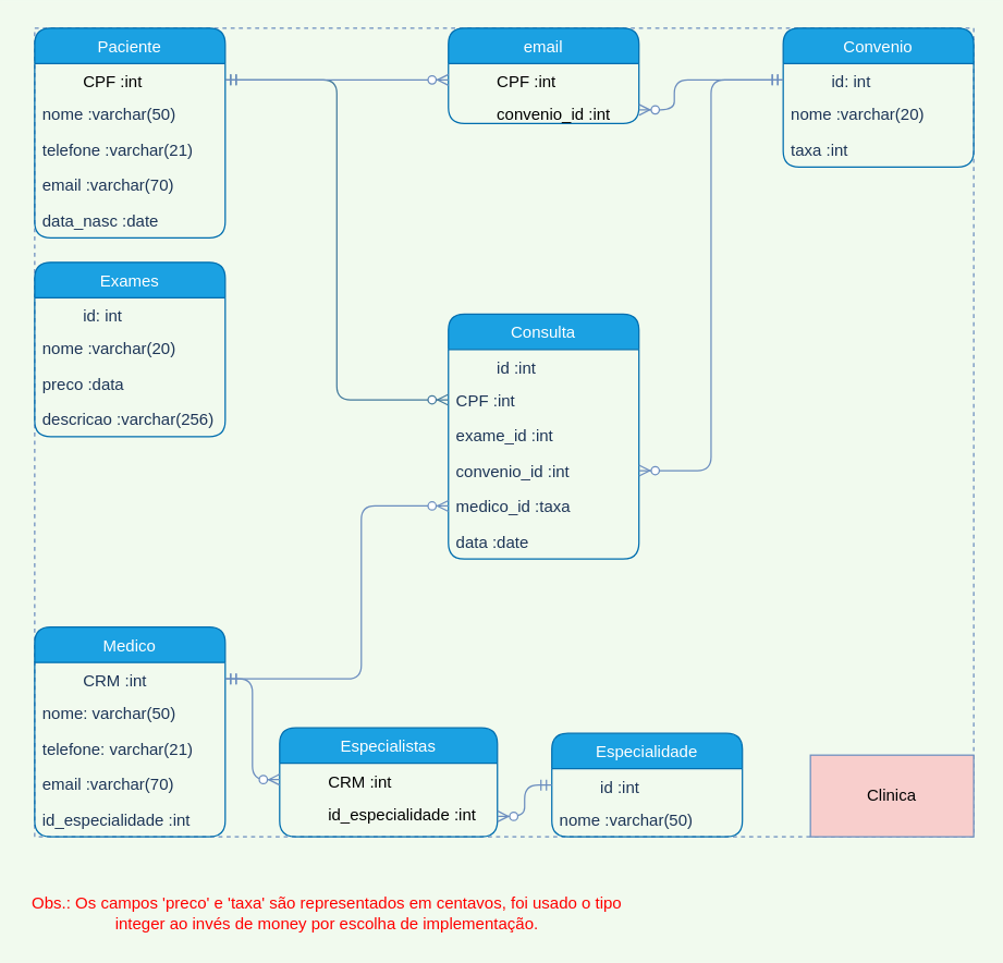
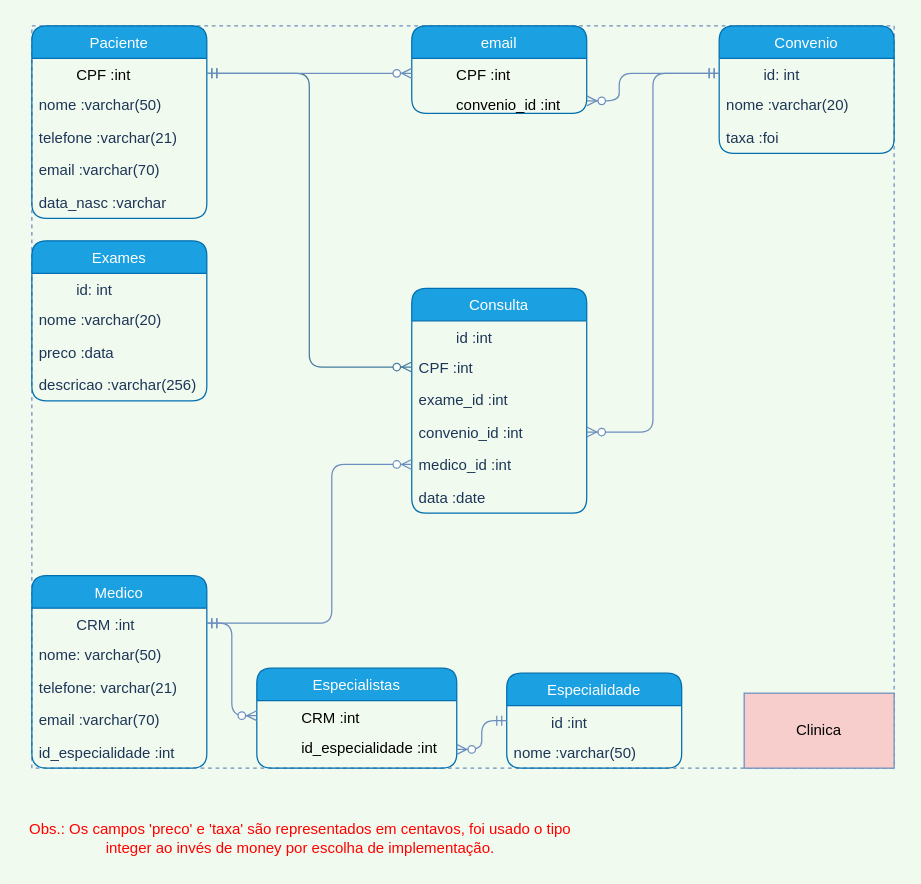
  <mxCell id="0" />
  <mxCell id="1" parent="0" />
  <mxCell id="2" value="" style="rounded=0;whiteSpace=wrap;html=1;strokeColor=#6c8ebf;fillColor=none;dashed=1;" vertex="1" parent="1"><mxGeometry x="25" y="20" width="690" height="594" as="geometry" /></mxCell>
  <mxCell id="3" value="Paciente" style="swimlane;fontStyle=0;childLayout=stackLayout;horizontal=1;startSize=26;horizontalStack=0;resizeParent=1;resizeParentMax=0;resizeLast=0;collapsible=1;marginBottom=0;strokeColor=#006EAF;fillColor=#1ba1e2;rounded=1;fontColor=#ffffff;" parent="1" vertex="1"><mxGeometry x="25" y="20" width="140" height="154" as="geometry" /></mxCell>
  <mxCell id="4" value="         CPF :int" style="text;align=left;verticalAlign=top;spacingLeft=4;spacingRight=4;overflow=hidden;rotatable=0;points=[[0,0.5],[1,0.5]];portConstraint=eastwest;image=https://upload.wikimedia.org/wikipedia/commons/thumb/d/de/Golden_key_icon.svg/64px-Golden_key_icon.svg.png;rounded=1;" parent="3" vertex="1"><mxGeometry y="26" width="140" height="24" as="geometry" /></mxCell>
  <mxCell id="5" value="nome :varchar(50)" style="text;strokeColor=none;fillColor=none;align=left;verticalAlign=top;spacingLeft=4;spacingRight=4;overflow=hidden;rotatable=0;points=[[0,0.5],[1,0.5]];portConstraint=eastwest;fontColor=#1D3557;rounded=1;" parent="3" vertex="1"><mxGeometry y="50" width="140" height="26" as="geometry" /></mxCell>
  <mxCell id="6" value="telefone :varchar(21)" style="text;strokeColor=none;fillColor=none;align=left;verticalAlign=top;spacingLeft=4;spacingRight=4;overflow=hidden;rotatable=0;points=[[0,0.5],[1,0.5]];portConstraint=eastwest;fontColor=#1D3557;rounded=1;" parent="3" vertex="1"><mxGeometry y="76" width="140" height="26" as="geometry" /></mxCell>
  <mxCell id="7" value="email :varchar(70)" style="text;strokeColor=none;fillColor=none;align=left;verticalAlign=top;spacingLeft=4;spacingRight=4;overflow=hidden;rotatable=0;points=[[0,0.5],[1,0.5]];portConstraint=eastwest;fontColor=#1D3557;rounded=1;" parent="3" vertex="1"><mxGeometry y="102" width="140" height="26" as="geometry" /></mxCell>
- <mxCell id="8" value="data_nasc :date" style="text;strokeColor=none;fillColor=none;align=left;verticalAlign=top;spacingLeft=4;spacingRight=4;overflow=hidden;rotatable=0;points=[[0,0.5],[1,0.5]];portConstraint=eastwest;fontColor=#1D3557;rounded=1;" parent="3" vertex="1"><mxGeometry y="128" width="140" height="26" as="geometry" /></mxCell>
+ <mxCell id="8" value="data_nasc :varchar" style="text;strokeColor=none;fillColor=none;align=left;verticalAlign=top;spacingLeft=4;spacingRight=4;overflow=hidden;rotatable=0;points=[[0,0.5],[1,0.5]];portConstraint=eastwest;fontColor=#1D3557;rounded=1;" parent="3" vertex="1"><mxGeometry y="128" width="140" height="26" as="geometry" /></mxCell>
  <mxCell id="9" value="Exames" style="swimlane;fontStyle=0;childLayout=stackLayout;horizontal=1;startSize=26;fillColor=#1ba1e2;horizontalStack=0;resizeParent=1;resizeParentMax=0;resizeLast=0;collapsible=1;marginBottom=0;strokeColor=#006EAF;rounded=1;fontColor=#ffffff;" parent="1" vertex="1"><mxGeometry x="25" y="192" width="140" height="128" as="geometry" /></mxCell>
  <mxCell id="10" value="         id: int" style="text;strokeColor=none;fillColor=none;align=left;verticalAlign=top;spacingLeft=4;spacingRight=4;overflow=hidden;rotatable=0;points=[[0,0.5],[1,0.5]];portConstraint=eastwest;image=https://upload.wikimedia.org/wikipedia/commons/thumb/d/de/Golden_key_icon.svg/64px-Golden_key_icon.svg.png;fontColor=#1D3557;rounded=1;" parent="9" vertex="1"><mxGeometry y="26" width="140" height="24" as="geometry" /></mxCell>
  <mxCell id="11" value="nome :varchar(20)" style="text;strokeColor=none;fillColor=none;align=left;verticalAlign=top;spacingLeft=4;spacingRight=4;overflow=hidden;rotatable=0;points=[[0,0.5],[1,0.5]];portConstraint=eastwest;fontColor=#1D3557;rounded=1;" parent="9" vertex="1"><mxGeometry y="50" width="140" height="26" as="geometry" /></mxCell>
  <mxCell id="12" value="preco :data" style="text;strokeColor=none;fillColor=none;align=left;verticalAlign=top;spacingLeft=4;spacingRight=4;overflow=hidden;rotatable=0;points=[[0,0.5],[1,0.5]];portConstraint=eastwest;fontColor=#1D3557;rounded=1;" parent="9" vertex="1"><mxGeometry y="76" width="140" height="26" as="geometry" /></mxCell>
  <mxCell id="13" value="descricao :varchar(256)" style="text;strokeColor=none;fillColor=none;align=left;verticalAlign=top;spacingLeft=4;spacingRight=4;overflow=hidden;rotatable=0;points=[[0,0.5],[1,0.5]];portConstraint=eastwest;fontColor=#1D3557;rounded=1;" parent="9" vertex="1"><mxGeometry y="102" width="140" height="26" as="geometry" /></mxCell>
  <mxCell id="14" value="Convenio" style="swimlane;fontStyle=0;childLayout=stackLayout;horizontal=1;startSize=26;fillColor=#1ba1e2;horizontalStack=0;resizeParent=1;resizeParentMax=0;resizeLast=0;collapsible=1;marginBottom=0;strokeColor=#006EAF;rounded=1;fontColor=#ffffff;" parent="1" vertex="1"><mxGeometry x="575" y="20" width="140" height="102" as="geometry" /></mxCell>
  <mxCell id="15" value="         id: int" style="text;strokeColor=none;fillColor=none;align=left;verticalAlign=top;spacingLeft=4;spacingRight=4;overflow=hidden;rotatable=0;points=[[0,0.5],[1,0.5]];portConstraint=eastwest;image=https://upload.wikimedia.org/wikipedia/commons/thumb/d/de/Golden_key_icon.svg/64px-Golden_key_icon.svg.png;fontColor=#1D3557;rounded=1;" parent="14" vertex="1"><mxGeometry y="26" width="140" height="24" as="geometry" /></mxCell>
  <mxCell id="16" value="nome :varchar(20)" style="text;strokeColor=none;fillColor=none;align=left;verticalAlign=top;spacingLeft=4;spacingRight=4;overflow=hidden;rotatable=0;points=[[0,0.5],[1,0.5]];portConstraint=eastwest;fontColor=#1D3557;rounded=1;" parent="14" vertex="1"><mxGeometry y="50" width="140" height="26" as="geometry" /></mxCell>
- <mxCell id="17" value="taxa :int" style="text;strokeColor=none;fillColor=none;align=left;verticalAlign=top;spacingLeft=4;spacingRight=4;overflow=hidden;rotatable=0;points=[[0,0.5],[1,0.5]];portConstraint=eastwest;fontColor=#1D3557;rounded=1;" parent="14" vertex="1"><mxGeometry y="76" width="140" height="26" as="geometry" /></mxCell>
+ <mxCell id="17" value="taxa :foi" style="text;strokeColor=none;fillColor=none;align=left;verticalAlign=top;spacingLeft=4;spacingRight=4;overflow=hidden;rotatable=0;points=[[0,0.5],[1,0.5]];portConstraint=eastwest;fontColor=#1D3557;rounded=1;" parent="14" vertex="1"><mxGeometry y="76" width="140" height="26" as="geometry" /></mxCell>
  <mxCell id="18" value="Medico" style="swimlane;fontStyle=0;childLayout=stackLayout;horizontal=1;startSize=26;fillColor=#1ba1e2;horizontalStack=0;resizeParent=1;resizeParentMax=0;resizeLast=0;collapsible=1;marginBottom=0;strokeColor=#006EAF;rounded=1;fontColor=#ffffff;" parent="1" vertex="1"><mxGeometry x="25" y="460" width="140" height="154" as="geometry" /></mxCell>
  <mxCell id="19" value="         CRM :int" style="text;strokeColor=none;fillColor=none;align=left;verticalAlign=top;spacingLeft=4;spacingRight=4;overflow=hidden;rotatable=0;points=[[0,0.5],[1,0.5]];portConstraint=eastwest;image=https://upload.wikimedia.org/wikipedia/commons/thumb/d/de/Golden_key_icon.svg/64px-Golden_key_icon.svg.png;fontColor=#1D3557;rounded=1;" parent="18" vertex="1"><mxGeometry y="26" width="140" height="24" as="geometry" /></mxCell>
  <mxCell id="20" value="nome: varchar(50)" style="text;strokeColor=none;fillColor=none;align=left;verticalAlign=top;spacingLeft=4;spacingRight=4;overflow=hidden;rotatable=0;points=[[0,0.5],[1,0.5]];portConstraint=eastwest;fontColor=#1D3557;rounded=1;" parent="18" vertex="1"><mxGeometry y="50" width="140" height="26" as="geometry" /></mxCell>
  <mxCell id="21" value="telefone: varchar(21)" style="text;strokeColor=none;fillColor=none;align=left;verticalAlign=top;spacingLeft=4;spacingRight=4;overflow=hidden;rotatable=0;points=[[0,0.5],[1,0.5]];portConstraint=eastwest;fontColor=#1D3557;rounded=1;" parent="18" vertex="1"><mxGeometry y="76" width="140" height="26" as="geometry" /></mxCell>
  <mxCell id="22" value="email :varchar(70)" style="text;strokeColor=none;fillColor=none;align=left;verticalAlign=top;spacingLeft=4;spacingRight=4;overflow=hidden;rotatable=0;points=[[0,0.5],[1,0.5]];portConstraint=eastwest;fontColor=#1D3557;rounded=1;" parent="18" vertex="1"><mxGeometry y="102" width="140" height="26" as="geometry" /></mxCell>
  <mxCell id="23" value="id_especialidade :int" style="text;strokeColor=none;fillColor=none;align=left;verticalAlign=top;spacingLeft=4;spacingRight=4;overflow=hidden;rotatable=0;points=[[0,0.5],[1,0.5]];portConstraint=eastwest;fontColor=#1D3557;rounded=1;" parent="18" vertex="1"><mxGeometry y="128" width="140" height="26" as="geometry" /></mxCell>
  <mxCell id="24" value="Consulta" style="swimlane;fontStyle=0;childLayout=stackLayout;horizontal=1;startSize=26;fillColor=#1ba1e2;horizontalStack=0;resizeParent=1;resizeParentMax=0;resizeLast=0;collapsible=1;marginBottom=0;strokeColor=#006EAF;rounded=1;fontColor=#ffffff;" parent="1" vertex="1"><mxGeometry x="329" y="230" width="140" height="180" as="geometry" /></mxCell>
  <mxCell id="25" value="         id :int" style="text;strokeColor=none;fillColor=none;align=left;verticalAlign=top;spacingLeft=4;spacingRight=4;overflow=hidden;rotatable=0;points=[[0,0.5],[1,0.5]];portConstraint=eastwest;image=https://upload.wikimedia.org/wikipedia/commons/thumb/d/de/Golden_key_icon.svg/64px-Golden_key_icon.svg.png;fontColor=#1D3557;rounded=1;" parent="24" vertex="1"><mxGeometry y="26" width="140" height="24" as="geometry" /></mxCell>
  <mxCell id="26" value="CPF :int" style="text;strokeColor=none;fillColor=none;align=left;verticalAlign=top;spacingLeft=4;spacingRight=4;overflow=hidden;rotatable=0;points=[[0,0.5],[1,0.5]];portConstraint=eastwest;fontColor=#1D3557;rounded=1;" parent="24" vertex="1"><mxGeometry y="50" width="140" height="26" as="geometry" /></mxCell>
  <mxCell id="27" value="exame_id :int" style="text;strokeColor=none;fillColor=none;align=left;verticalAlign=top;spacingLeft=4;spacingRight=4;overflow=hidden;rotatable=0;points=[[0,0.5],[1,0.5]];portConstraint=eastwest;fontColor=#1D3557;rounded=1;" parent="24" vertex="1"><mxGeometry y="76" width="140" height="26" as="geometry" /></mxCell>
  <mxCell id="28" value="convenio_id :int" style="text;strokeColor=none;fillColor=none;align=left;verticalAlign=top;spacingLeft=4;spacingRight=4;overflow=hidden;rotatable=0;points=[[0,0.5],[1,0.5]];portConstraint=eastwest;fontColor=#1D3557;rounded=1;" parent="24" vertex="1"><mxGeometry y="102" width="140" height="26" as="geometry" /></mxCell>
- <mxCell id="29" value="medico_id :taxa" style="text;strokeColor=none;fillColor=none;align=left;verticalAlign=top;spacingLeft=4;spacingRight=4;overflow=hidden;rotatable=0;points=[[0,0.5],[1,0.5]];portConstraint=eastwest;fontColor=#1D3557;rounded=1;" parent="24" vertex="1"><mxGeometry y="128" width="140" height="26" as="geometry" /></mxCell>
+ <mxCell id="29" value="medico_id :int" style="text;strokeColor=none;fillColor=none;align=left;verticalAlign=top;spacingLeft=4;spacingRight=4;overflow=hidden;rotatable=0;points=[[0,0.5],[1,0.5]];portConstraint=eastwest;fontColor=#1D3557;rounded=1;" parent="24" vertex="1"><mxGeometry y="128" width="140" height="26" as="geometry" /></mxCell>
  <mxCell id="30" value="data :date" style="text;strokeColor=none;fillColor=none;align=left;verticalAlign=top;spacingLeft=4;spacingRight=4;overflow=hidden;rotatable=0;points=[[0,0.5],[1,0.5]];portConstraint=eastwest;fontColor=#1D3557;rounded=1;" parent="24" vertex="1"><mxGeometry y="154" width="140" height="26" as="geometry" /></mxCell>
  <mxCell id="31" style="edgeStyle=orthogonalEdgeStyle;orthogonalLoop=1;jettySize=auto;html=1;exitX=1;exitY=0.5;exitDx=0;exitDy=0;entryX=0;entryY=0.5;entryDx=0;entryDy=0;strokeColor=#457B9D;fillColor=#A8DADC;fontColor=#1D3557;endArrow=ERzeroToMany;endFill=1;startArrow=ERmandOne;startFill=0;labelBackgroundColor=#F1FAEE;" parent="1" source="4" target="26" edge="1"><mxGeometry relative="1" as="geometry" /></mxCell>
  <mxCell id="32" value="Especialidade" style="swimlane;fontStyle=0;childLayout=stackLayout;horizontal=1;startSize=26;fillColor=#1ba1e2;horizontalStack=0;resizeParent=1;resizeParentMax=0;resizeLast=0;collapsible=1;marginBottom=0;strokeColor=#006EAF;rounded=1;fontColor=#ffffff;" parent="1" vertex="1"><mxGeometry x="405" y="538" width="140" height="76" as="geometry" /></mxCell>
  <mxCell id="33" value="         id :int" style="text;strokeColor=none;fillColor=none;align=left;verticalAlign=top;spacingLeft=4;spacingRight=4;overflow=hidden;rotatable=0;points=[[0,0.5],[1,0.5]];portConstraint=eastwest;image=https://upload.wikimedia.org/wikipedia/commons/thumb/d/de/Golden_key_icon.svg/64px-Golden_key_icon.svg.png;fontColor=#1D3557;rounded=1;" parent="32" vertex="1"><mxGeometry y="26" width="140" height="24" as="geometry" /></mxCell>
  <mxCell id="34" value="nome :varchar(50)" style="text;strokeColor=none;fillColor=none;align=left;verticalAlign=top;spacingLeft=4;spacingRight=4;overflow=hidden;rotatable=0;points=[[0,0.5],[1,0.5]];portConstraint=eastwest;fontColor=#1D3557;rounded=1;" parent="32" vertex="1"><mxGeometry y="50" width="140" height="26" as="geometry" /></mxCell>
  <mxCell id="35" value="Clinica" style="whiteSpace=wrap;html=1;fillColor=#f8cecc;strokeColor=#6c8ebf;rounded=0;" parent="1" vertex="1"><mxGeometry x="595" y="554" width="120" height="60" as="geometry" /></mxCell>
  <mxCell id="36" value="Obs.: Os campos 'preco' e 'taxa' são representados em centavos, foi usado o tipo integer ao invés de money por escolha de implementação." style="text;html=1;align=center;verticalAlign=middle;whiteSpace=wrap;fontColor=#FF0000;rounded=1;" parent="1" vertex="1"><mxGeometry x="20" y="655" width="440" height="30" as="geometry" /></mxCell>
  <mxCell id="37" value="Especialistas" style="swimlane;fontStyle=0;childLayout=stackLayout;horizontal=1;startSize=26;horizontalStack=0;resizeParent=1;resizeParentMax=0;resizeLast=0;collapsible=1;marginBottom=0;rounded=1;fillColor=#1ba1e2;strokeColor=#006EAF;fontColor=#ffffff;" vertex="1" parent="1"><mxGeometry x="205" y="534" width="160" height="80" as="geometry" /></mxCell>
  <mxCell id="38" value="         CRM :int" style="text;strokeColor=none;fillColor=none;align=left;verticalAlign=top;spacingLeft=4;spacingRight=4;overflow=hidden;rotatable=0;points=[[0,0.5],[1,0.5]];portConstraint=eastwest;image=https://upload.wikimedia.org/wikipedia/commons/thumb/d/de/Golden_key_icon.svg/64px-Golden_key_icon.svg.png;rounded=1;" vertex="1" parent="37"><mxGeometry y="26" width="160" height="24" as="geometry" /></mxCell>
  <mxCell id="39" value="         id_especialidade :int" style="text;strokeColor=none;fillColor=none;align=left;verticalAlign=top;spacingLeft=4;spacingRight=4;overflow=hidden;rotatable=0;points=[[0,0.5],[1,0.5]];portConstraint=eastwest;image=https://upload.wikimedia.org/wikipedia/commons/thumb/d/de/Golden_key_icon.svg/64px-Golden_key_icon.svg.png;rounded=1;" vertex="1" parent="37"><mxGeometry y="50" width="160" height="30" as="geometry" /></mxCell>
  <mxCell id="40" style="edgeStyle=orthogonalEdgeStyle;orthogonalLoop=1;jettySize=auto;html=1;exitX=1;exitY=0.5;exitDx=0;exitDy=0;entryX=0;entryY=0.5;entryDx=0;entryDy=0;endArrow=ERzeroToMany;endFill=1;startArrow=ERmandOne;startFill=0;fillColor=#dae8fc;strokeColor=#6c8ebf;" edge="1" parent="1" source="19" target="29"><mxGeometry relative="1" as="geometry"><Array as="points"><mxPoint x="265" y="498" /><mxPoint x="265" y="371" /></Array></mxGeometry></mxCell>
  <mxCell id="41" style="edgeStyle=orthogonalEdgeStyle;orthogonalLoop=1;jettySize=auto;html=1;exitX=1;exitY=0.5;exitDx=0;exitDy=0;entryX=0;entryY=0.5;entryDx=0;entryDy=0;startArrow=ERmandOne;startFill=0;endArrow=ERzeroToMany;endFill=1;fillColor=#dae8fc;strokeColor=#6c8ebf;" edge="1" parent="1" source="19" target="38"><mxGeometry relative="1" as="geometry" /></mxCell>
  <mxCell id="42" style="edgeStyle=orthogonalEdgeStyle;orthogonalLoop=1;jettySize=auto;html=1;exitX=0;exitY=0.5;exitDx=0;exitDy=0;entryX=1;entryY=0.5;entryDx=0;entryDy=0;startArrow=ERmandOne;startFill=0;endArrow=ERzeroToMany;endFill=1;fillColor=#dae8fc;strokeColor=#6c8ebf;" edge="1" parent="1" source="33" target="39"><mxGeometry relative="1" as="geometry" /></mxCell>
  <mxCell id="43" style="edgeStyle=orthogonalEdgeStyle;orthogonalLoop=1;jettySize=auto;html=1;exitX=0;exitY=0.5;exitDx=0;exitDy=0;entryX=1;entryY=0.5;entryDx=0;entryDy=0;startArrow=ERmandOne;startFill=0;endArrow=ERzeroToMany;endFill=1;fillColor=#dae8fc;strokeColor=#6c8ebf;" edge="1" parent="1" source="15" target="28"><mxGeometry relative="1" as="geometry" /></mxCell>
  <mxCell id="44" value="email" style="swimlane;fontStyle=0;childLayout=stackLayout;horizontal=1;startSize=26;horizontalStack=0;resizeParent=1;resizeParentMax=0;resizeLast=0;collapsible=1;marginBottom=0;rounded=1;fillColor=#1ba1e2;strokeColor=#006EAF;fontColor=#ffffff;" vertex="1" parent="1"><mxGeometry x="329" y="20" width="140" height="70" as="geometry" /></mxCell>
  <mxCell id="45" value="         CPF :int" style="text;strokeColor=none;fillColor=none;align=left;verticalAlign=top;spacingLeft=4;spacingRight=4;overflow=hidden;rotatable=0;points=[[0,0.5],[1,0.5]];portConstraint=eastwest;image=https://upload.wikimedia.org/wikipedia/commons/thumb/d/de/Golden_key_icon.svg/64px-Golden_key_icon.svg.png;rounded=1;" vertex="1" parent="44"><mxGeometry y="26" width="140" height="24" as="geometry" /></mxCell>
  <mxCell id="46" value="         convenio_id :int" style="text;strokeColor=none;fillColor=none;align=left;verticalAlign=top;spacingLeft=4;spacingRight=4;overflow=hidden;rotatable=0;points=[[0,0.5],[1,0.5]];portConstraint=eastwest;image=https://upload.wikimedia.org/wikipedia/commons/thumb/d/de/Golden_key_icon.svg/64px-Golden_key_icon.svg.png;rounded=1;" vertex="1" parent="44"><mxGeometry y="50" width="140" height="20" as="geometry" /></mxCell>
  <mxCell id="47" style="edgeStyle=orthogonalEdgeStyle;orthogonalLoop=1;jettySize=auto;html=1;exitX=1;exitY=0.5;exitDx=0;exitDy=0;entryX=0;entryY=0.5;entryDx=0;entryDy=0;startArrow=ERmandOne;startFill=0;endArrow=ERzeroToMany;endFill=1;fillColor=#dae8fc;strokeColor=#6c8ebf;" edge="1" parent="1" source="4" target="45"><mxGeometry relative="1" as="geometry" /></mxCell>
  <mxCell id="48" style="edgeStyle=orthogonalEdgeStyle;orthogonalLoop=1;jettySize=auto;html=1;exitX=0;exitY=0.5;exitDx=0;exitDy=0;entryX=1;entryY=0.5;entryDx=0;entryDy=0;startArrow=ERmandOne;startFill=0;endArrow=ERzeroToMany;endFill=1;fillColor=#dae8fc;strokeColor=#6c8ebf;" edge="1" parent="1" source="15" target="46"><mxGeometry relative="1" as="geometry"><Array as="points"><mxPoint x="495" y="58" /><mxPoint x="495" y="80" /></Array></mxGeometry></mxCell>
